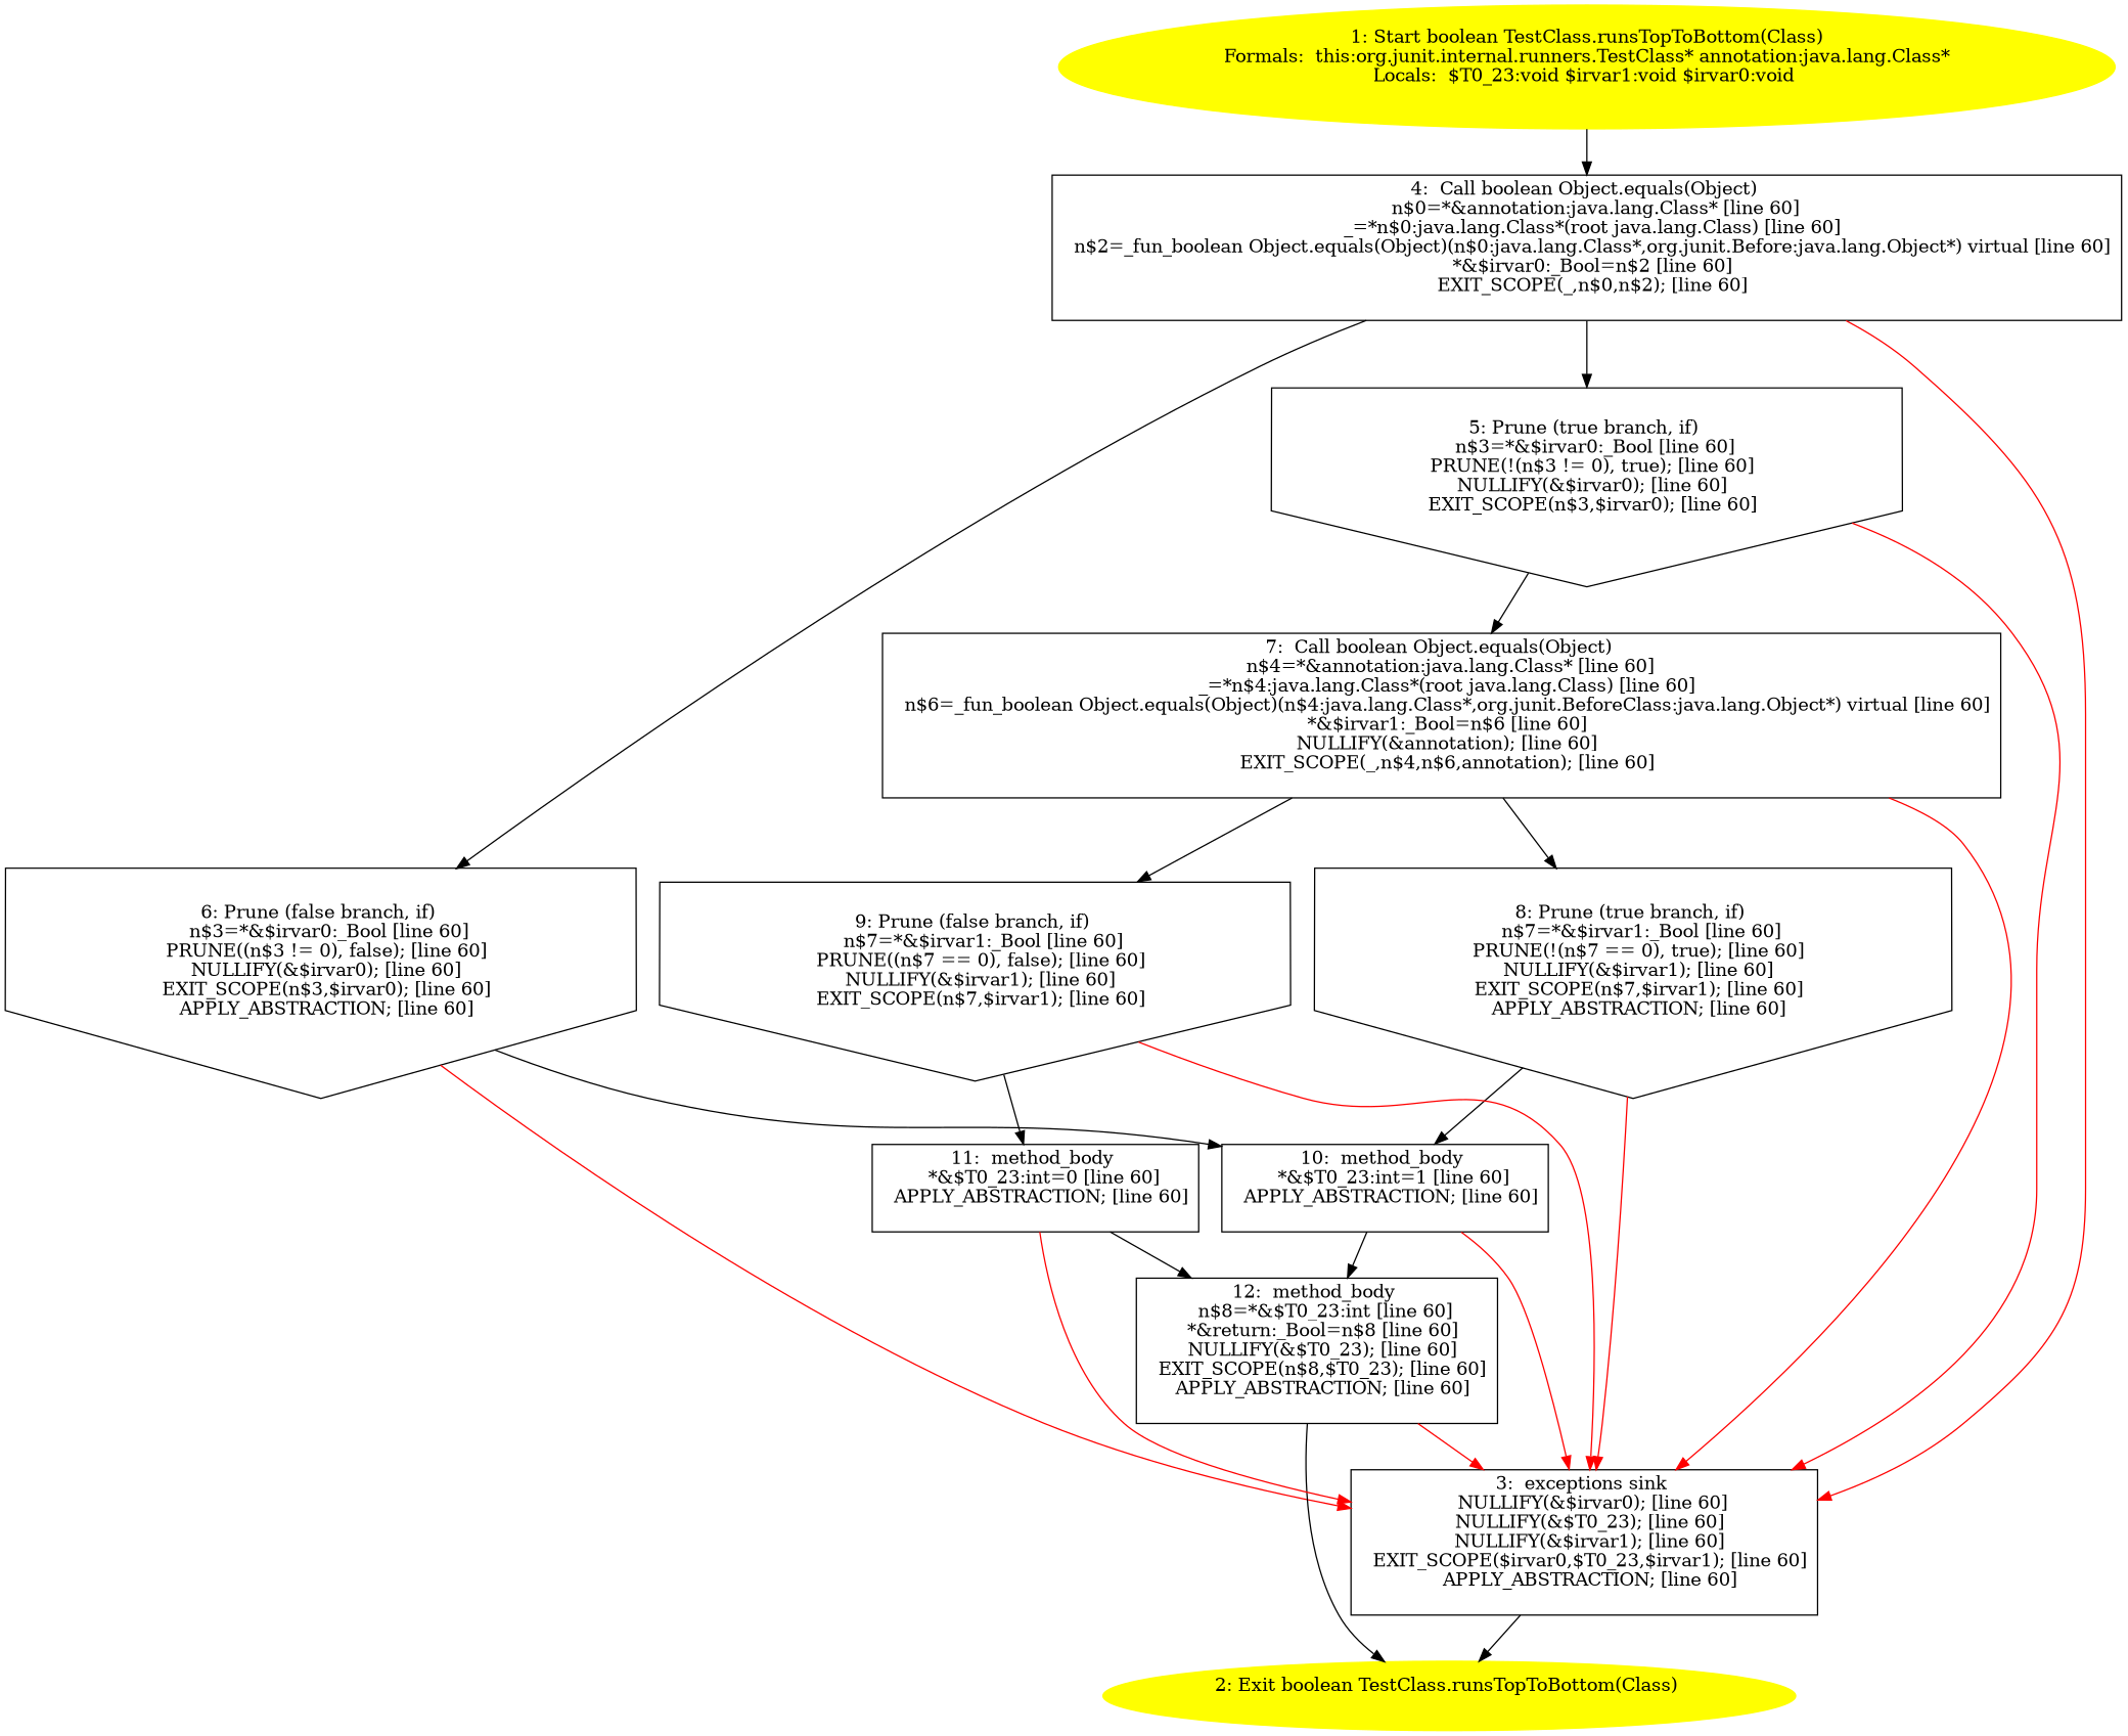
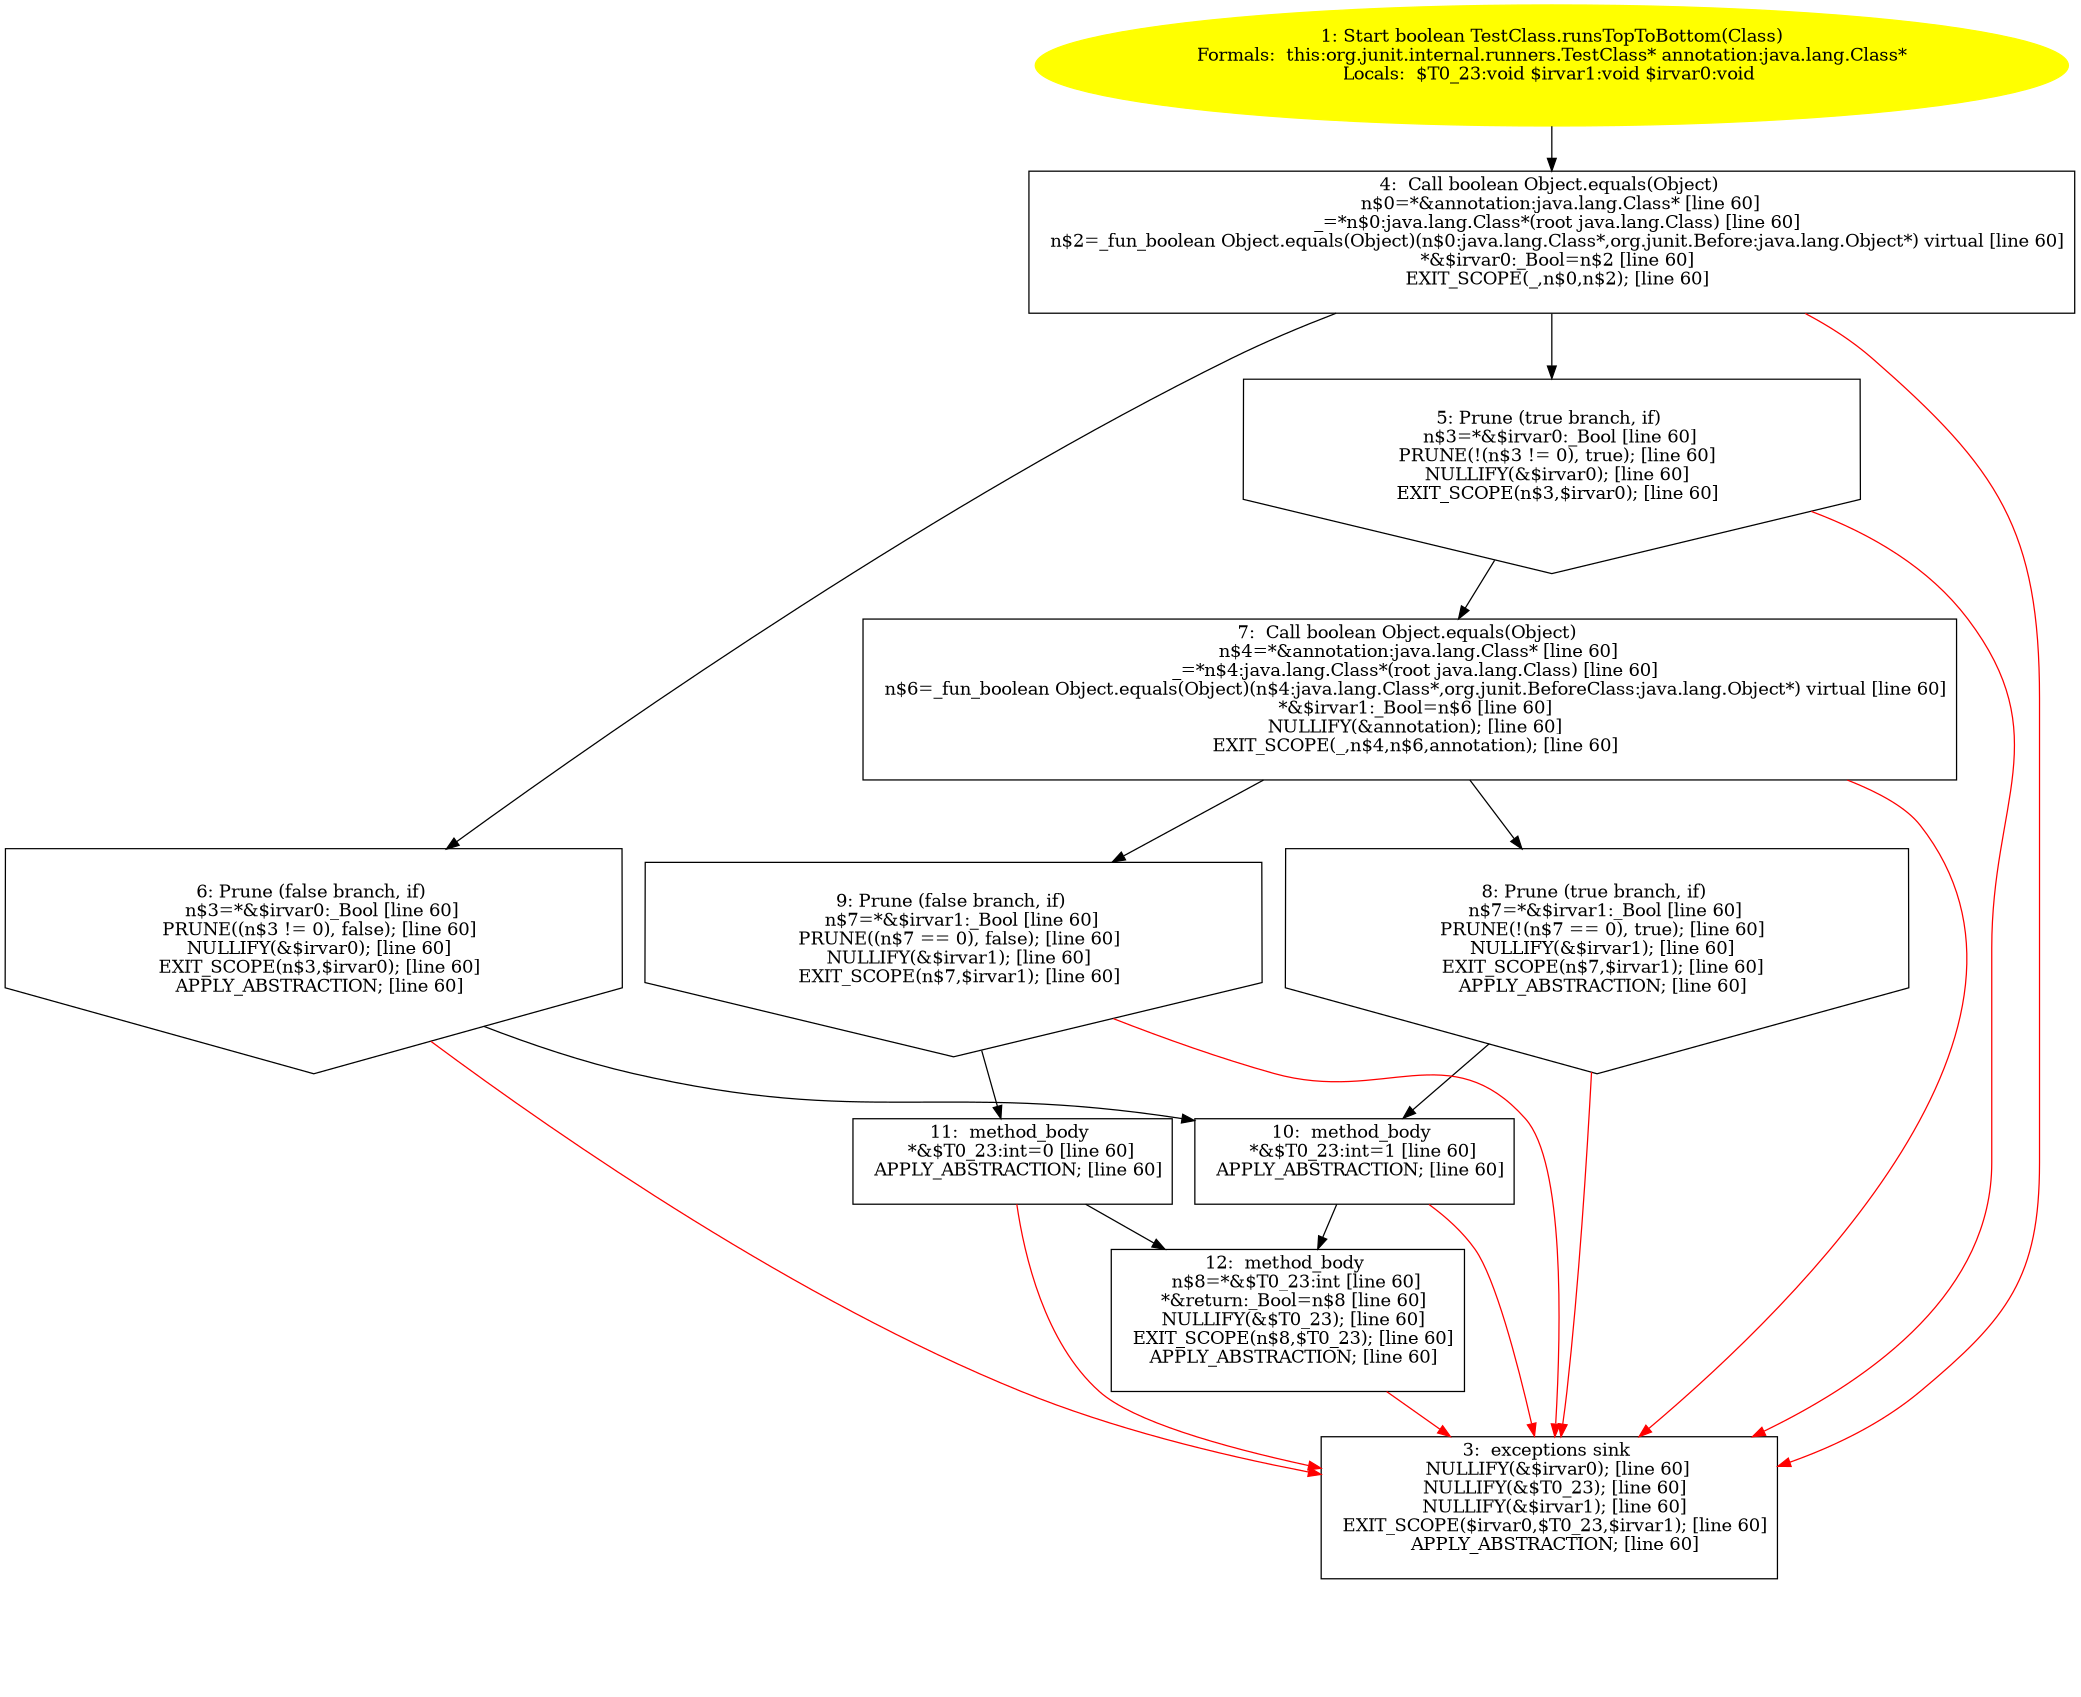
  digraph {
    node [shape=box]
    n1 [color=yellow label="1: Start boolean TestClass.runsTopToBottom(Class)\nFormals:  this:org.junit.internal.runners.TestClass* annotation:java.lang.Class*\nLocals:  $T0_23:void $irvar1:void $irvar0:void \n  " style=filled shape=""]
    n2 [label="4:  Call boolean Object.equals(Object) \n   n$0=*&annotation:java.lang.Class* [line 60]\n  _=*n$0:java.lang.Class*(root java.lang.Class) [line 60]\n  n$2=_fun_boolean Object.equals(Object)(n$0:java.lang.Class*,org.junit.Before:java.lang.Object*) virtual [line 60]\n  *&$irvar0:_Bool=n$2 [line 60]\n  EXIT_SCOPE(_,n$0,n$2); [line 60]\n "]
    n3 [label="3:  exceptions sink \n   NULLIFY(&$irvar0); [line 60]\n  NULLIFY(&$T0_23); [line 60]\n  NULLIFY(&$irvar1); [line 60]\n  EXIT_SCOPE($irvar0,$T0_23,$irvar1); [line 60]\n  APPLY_ABSTRACTION; [line 60]\n "]
    n4 [label="5: Prune (true branch, if) \n   n$3=*&$irvar0:_Bool [line 60]\n  PRUNE(!(n$3 != 0), true); [line 60]\n  NULLIFY(&$irvar0); [line 60]\n  EXIT_SCOPE(n$3,$irvar0); [line 60]\n " shape=invhouse]
    n5 [label="6: Prune (false branch, if) \n   n$3=*&$irvar0:_Bool [line 60]\n  PRUNE((n$3 != 0), false); [line 60]\n  NULLIFY(&$irvar0); [line 60]\n  EXIT_SCOPE(n$3,$irvar0); [line 60]\n  APPLY_ABSTRACTION; [line 60]\n " shape=invhouse]
-   n6 [color=yellow label="2: Exit boolean TestClass.runsTopToBottom(Class) \n  " style=filled shape=""]
    n7 [label="7:  Call boolean Object.equals(Object) \n   n$4=*&annotation:java.lang.Class* [line 60]\n  _=*n$4:java.lang.Class*(root java.lang.Class) [line 60]\n  n$6=_fun_boolean Object.equals(Object)(n$4:java.lang.Class*,org.junit.BeforeClass:java.lang.Object*) virtual [line 60]\n  *&$irvar1:_Bool=n$6 [line 60]\n  NULLIFY(&annotation); [line 60]\n  EXIT_SCOPE(_,n$4,n$6,annotation); [line 60]\n "]
    n8 [label="10:  method_body \n   *&$T0_23:int=1 [line 60]\n  APPLY_ABSTRACTION; [line 60]\n "]
    n9 [label="8: Prune (true branch, if) \n   n$7=*&$irvar1:_Bool [line 60]\n  PRUNE(!(n$7 == 0), true); [line 60]\n  NULLIFY(&$irvar1); [line 60]\n  EXIT_SCOPE(n$7,$irvar1); [line 60]\n  APPLY_ABSTRACTION; [line 60]\n " shape=invhouse]
    n10 [label="9: Prune (false branch, if) \n   n$7=*&$irvar1:_Bool [line 60]\n  PRUNE((n$7 == 0), false); [line 60]\n  NULLIFY(&$irvar1); [line 60]\n  EXIT_SCOPE(n$7,$irvar1); [line 60]\n " shape=invhouse]
    n11 [label="12:  method_body \n   n$8=*&$T0_23:int [line 60]\n  *&return:_Bool=n$8 [line 60]\n  NULLIFY(&$T0_23); [line 60]\n  EXIT_SCOPE(n$8,$T0_23); [line 60]\n  APPLY_ABSTRACTION; [line 60]\n "]
    n12 [label="11:  method_body \n   *&$T0_23:int=0 [line 60]\n  APPLY_ABSTRACTION; [line 60]\n "]
    n1 -> n2
    n2 -> n3 [color=red]
    n2 -> n4
    n2 -> n5
-   n3 -> n6
    n4 -> n3 [color=red]
    n4 -> n7
    n5 -> n3 [color=red]
    n5 -> n8
    n7 -> n3 [color=red]
    n7 -> n9
    n7 -> n10
    n8 -> n3 [color=red]
    n8 -> n11
    n9 -> n3 [color=red]
    n9 -> n8
    n10 -> n3 [color=red]
    n10 -> n12
    n11 -> n3 [color=red]
-   n11 -> n6
    n12 -> n3 [color=red]
    n12 -> n11
  }
